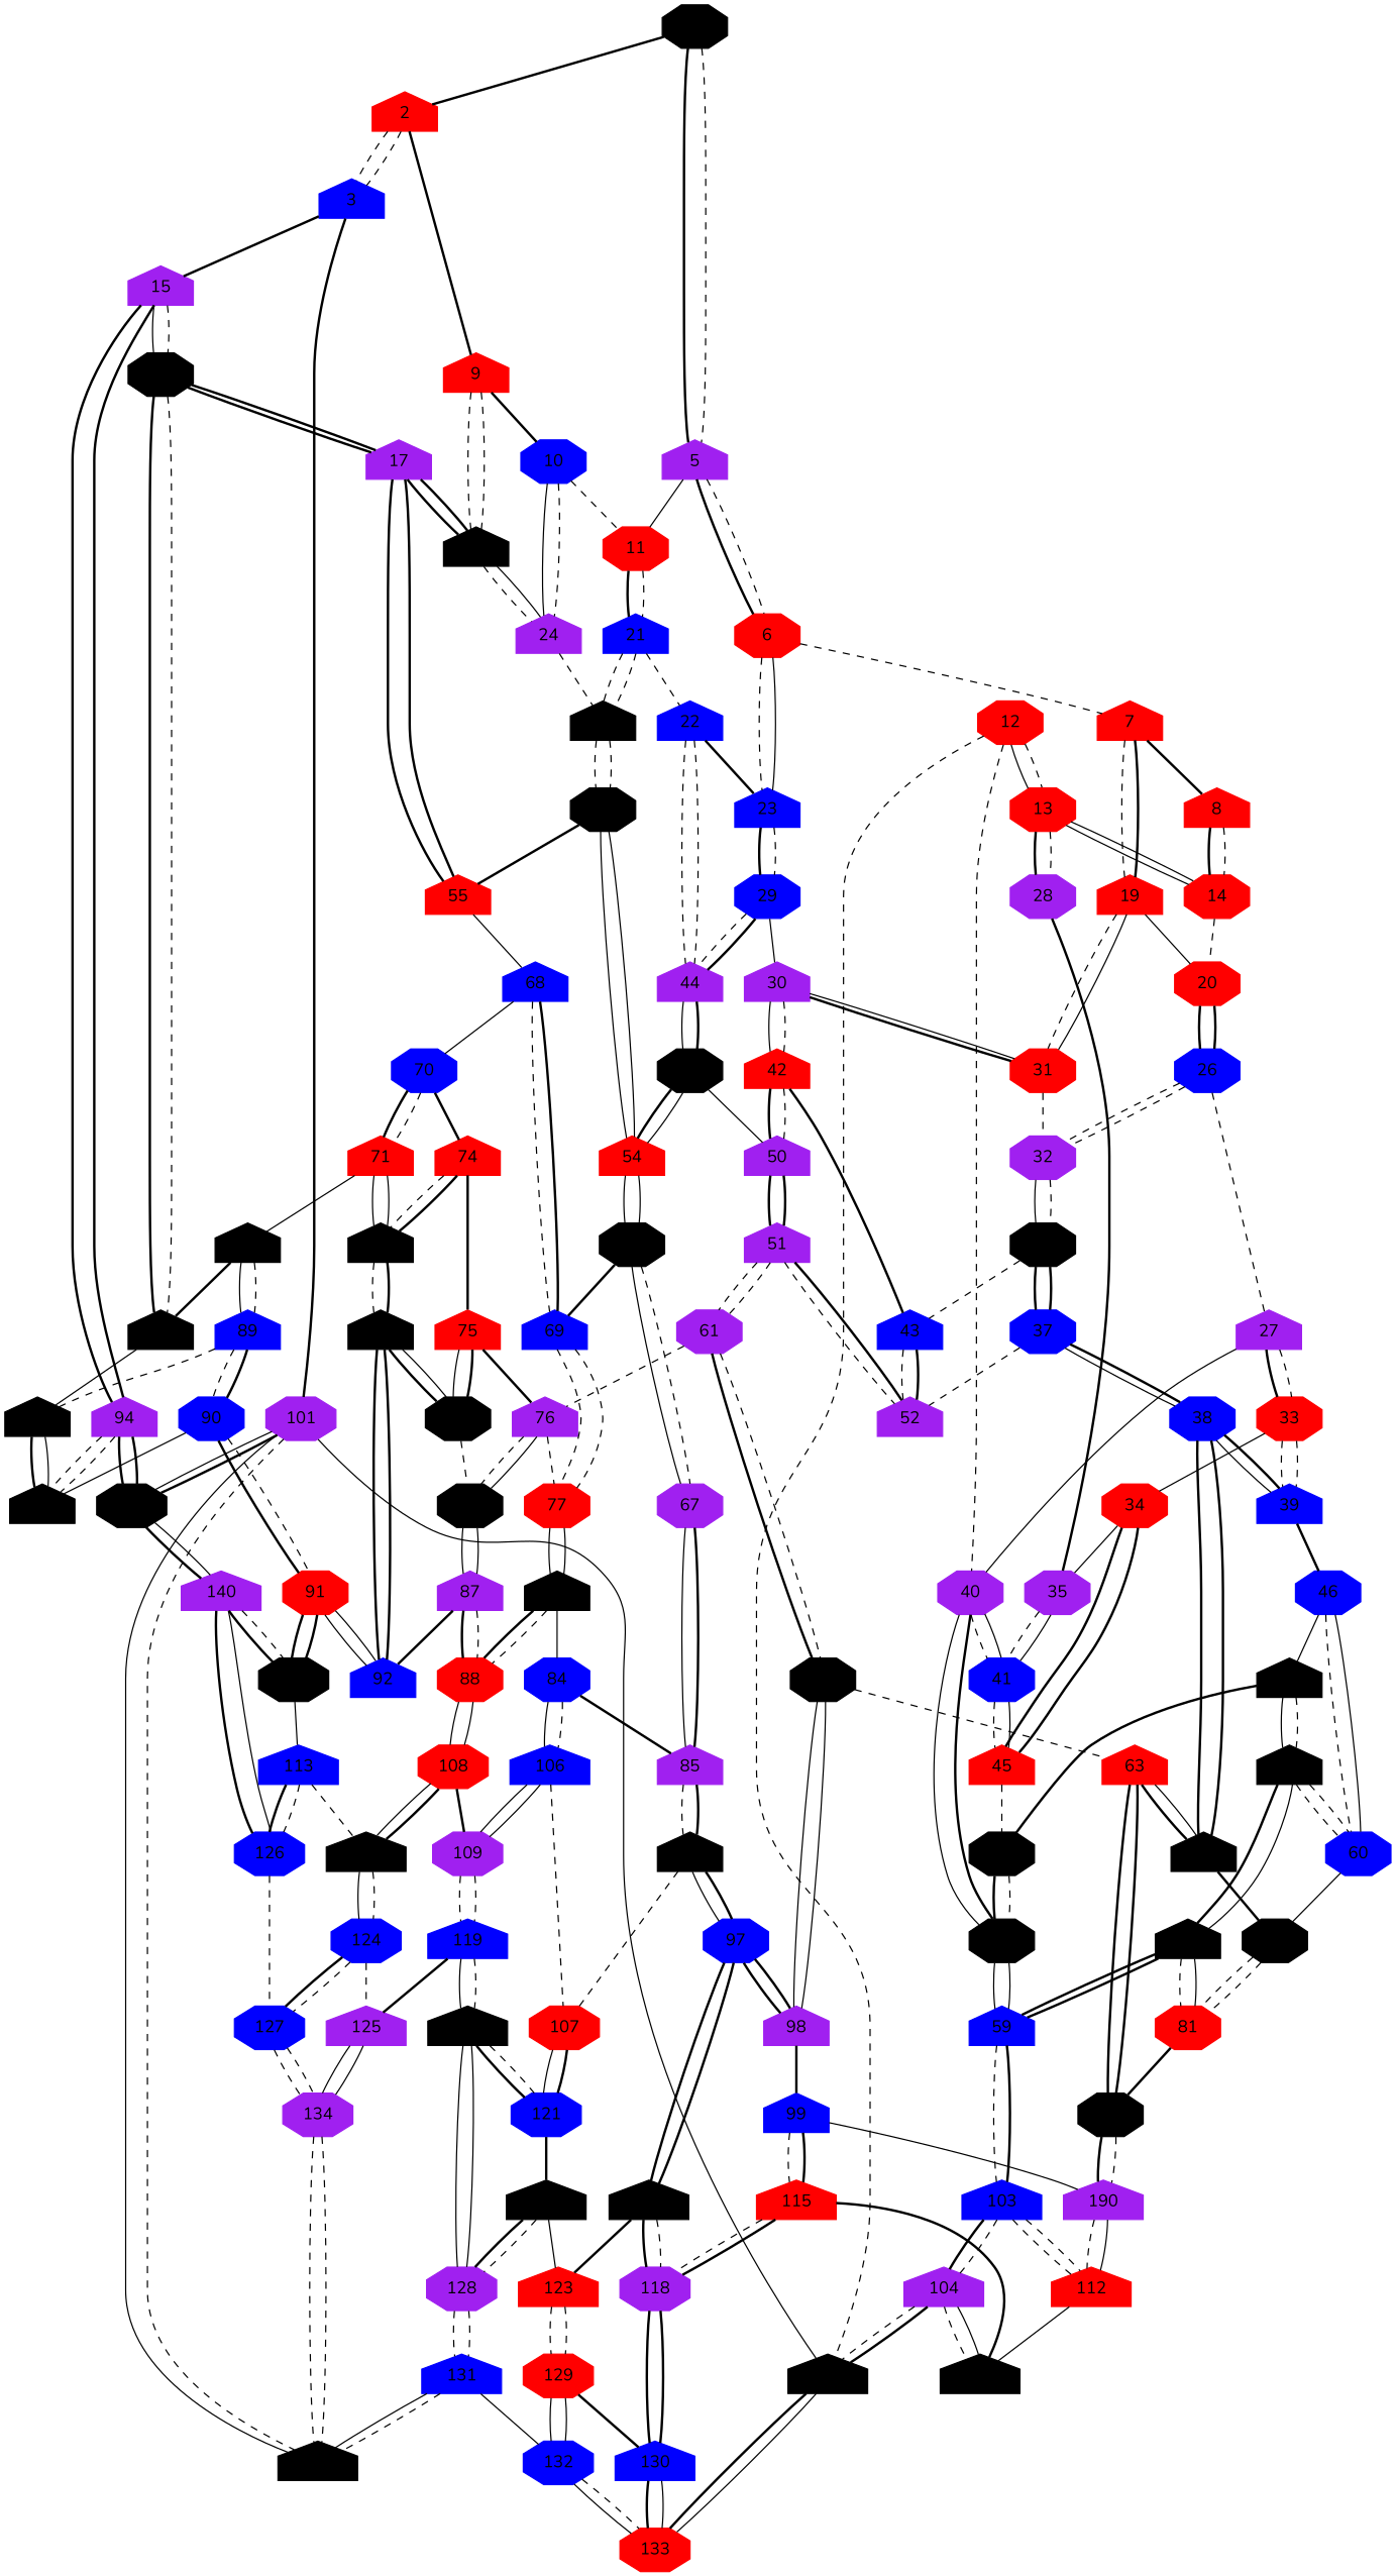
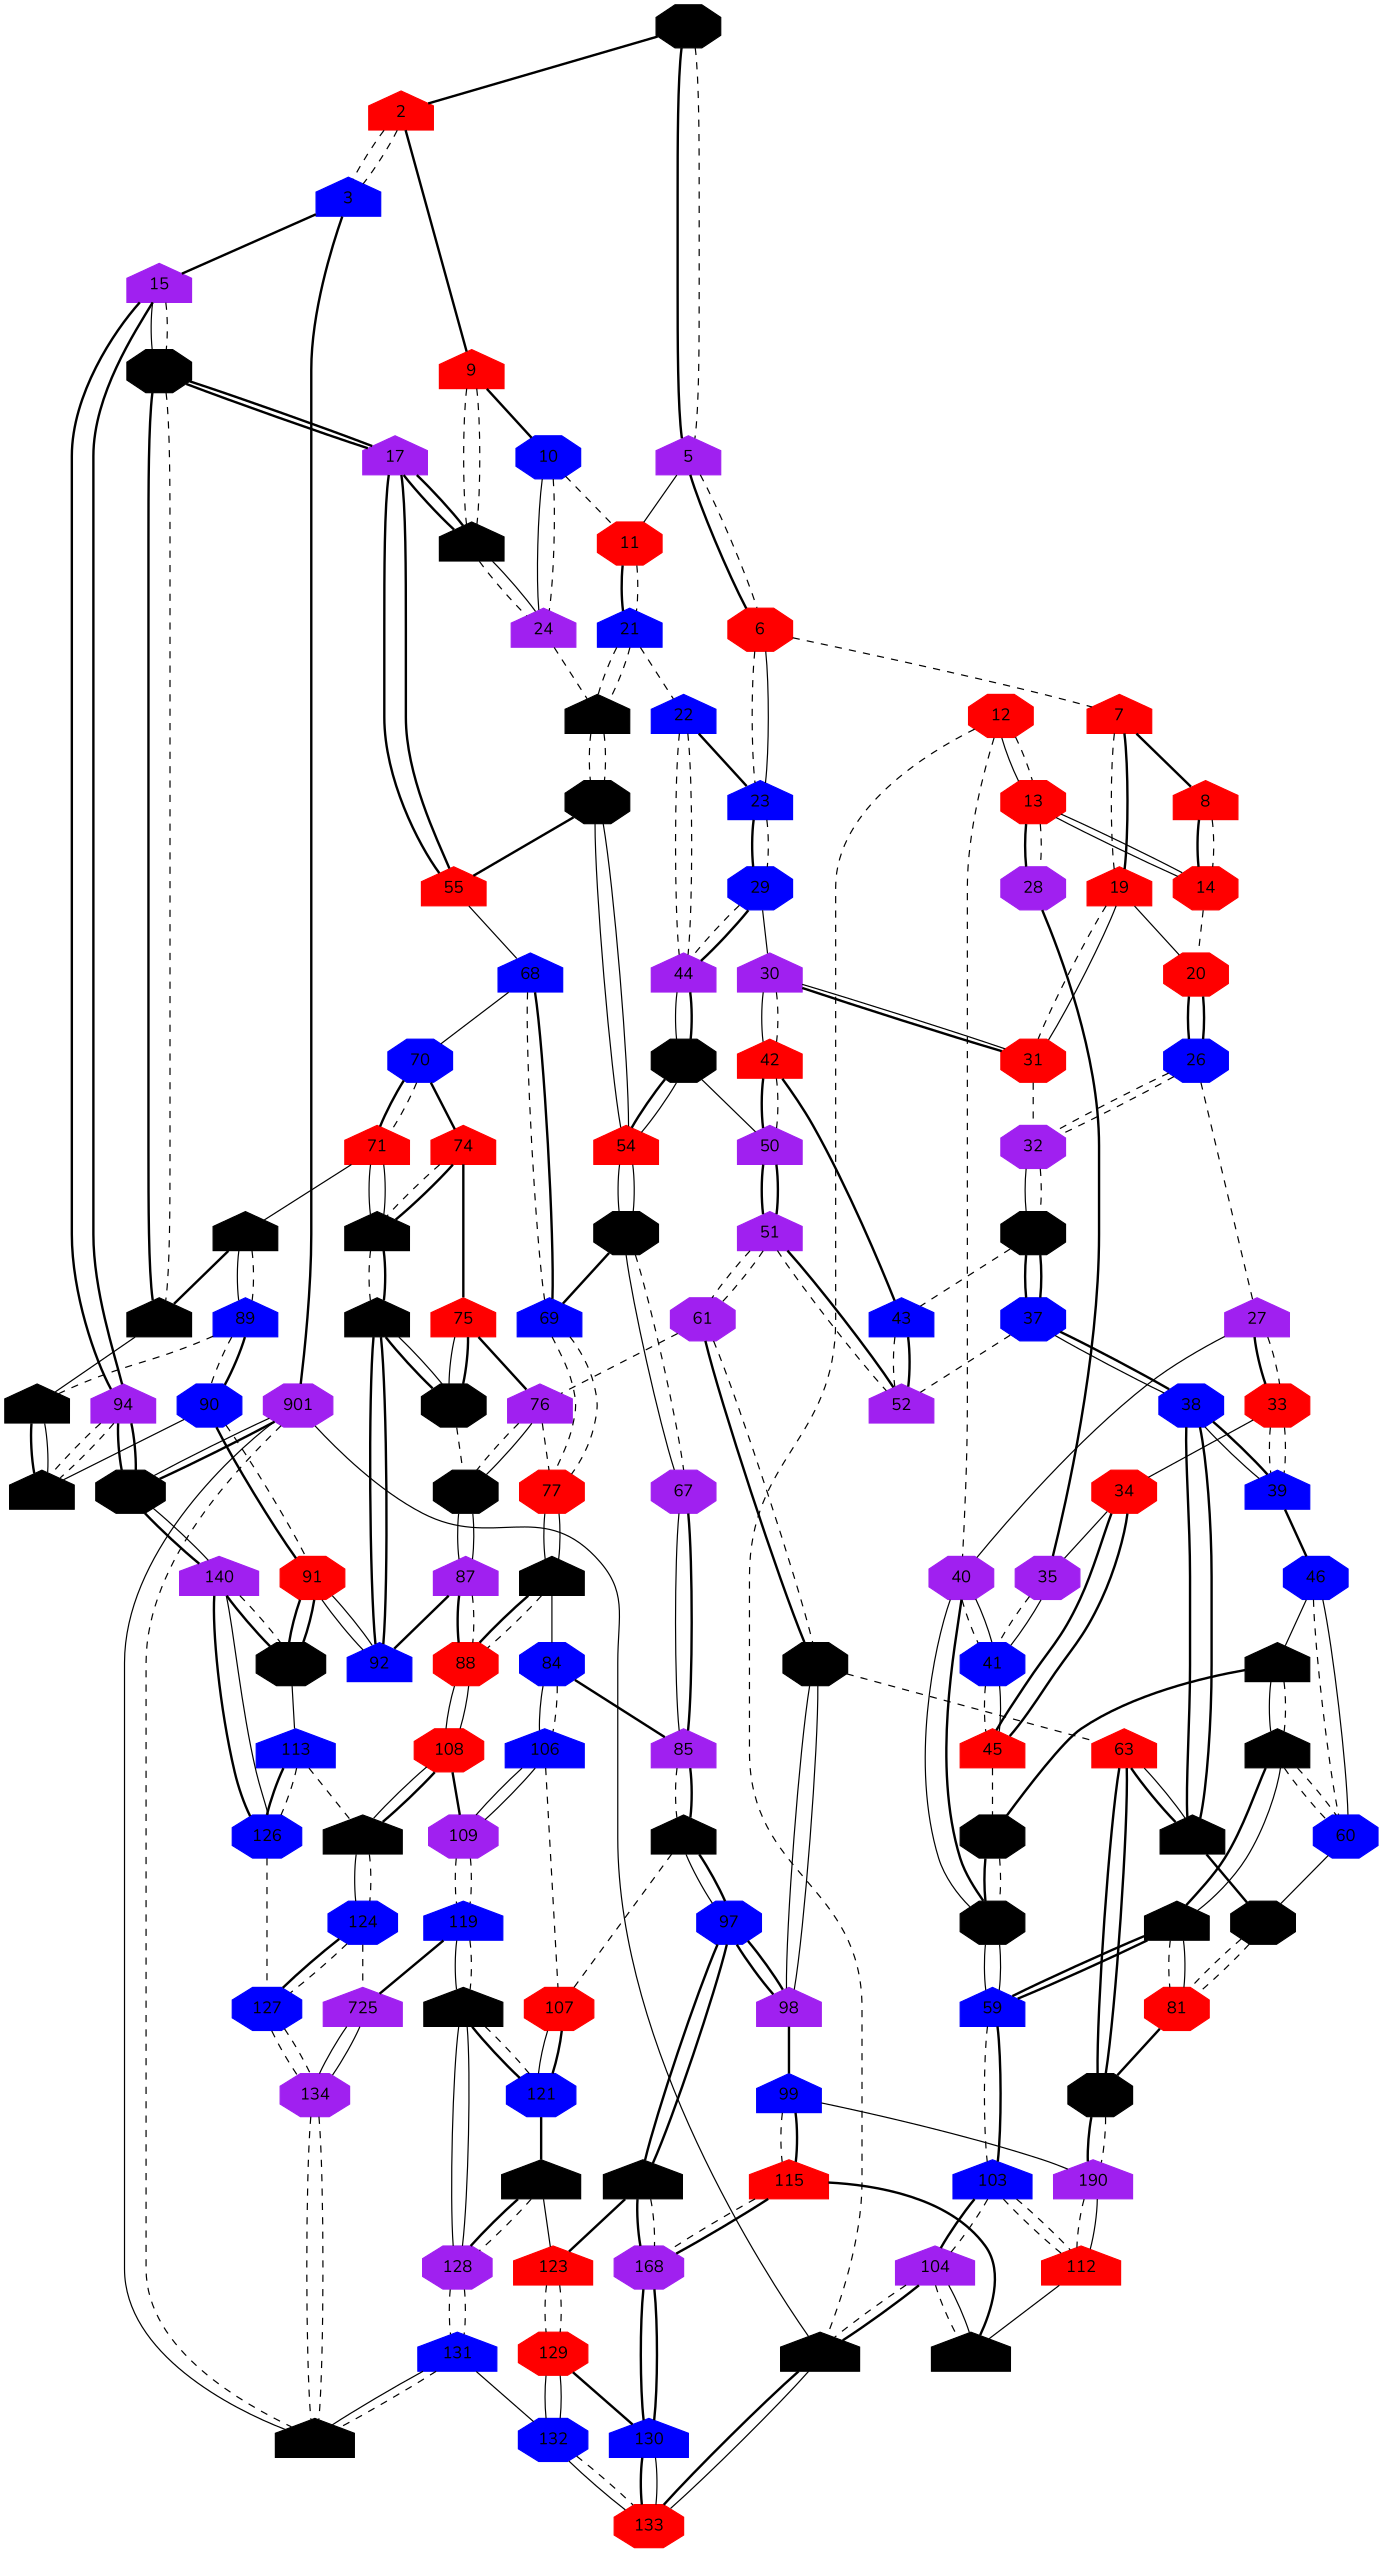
  graph {
    fontname=Nunito
    node [color=black fontname=Nunito shape=house style=filled]
    edge [fontname=Nunito style=dashed]
    1 [shape=octagon]
    2 [color=red]
    5 [color=purple]
    3 [color=blue]
    9 [color=red]
    6 [color=red shape=octagon]
    11 [color=red shape=octagon]
    15 [color=purple]
-   101 [color=purple shape=octagon]
+   101 [color=purple shape=octagon label=901]
    10 [color=blue shape=octagon]
    18
    16 [shape=octagon]
    94 [color=purple]
    105
    102 [shape=octagon]
    135
    8 [color=red]
    14 [color=red shape=octagon]
    12 [color=red shape=octagon]
    13 [color=red shape=octagon]
    40 [color=purple shape=octagon]
    7 [color=red]
    23 [color=blue]
    21 [color=blue]
    19 [color=red]
    29 [color=blue shape=octagon]
    20 [color=red shape=octagon]
    31 [color=red shape=octagon]
    24 [color=purple]
    25
    22 [color=blue]
    28 [color=purple shape=octagon]
    41 [color=blue shape=octagon]
    56 [shape=octagon]
    133 [color=red shape=octagon]
    35 [color=purple shape=octagon]
    26 [color=blue shape=octagon]
    17 [color=purple]
    73
    95
    55 [color=red]
    93
    68 [color=blue]
    32 [color=purple shape=octagon]
    27 [color=purple]
    44 [color=purple]
    53 [shape=octagon]
    49 [shape=octagon]
    30 [color=purple]
    54 [color=red]
    33 [color=red shape=octagon]
    36 [shape=octagon]
    34 [color=red shape=octagon]
    39 [color=blue]
    42 [color=red]
    43 [color=blue]
    50 [color=purple]
    37 [color=blue shape=octagon]
    45 [color=red]
    46 [color=blue shape=octagon]
    48 [shape=octagon]
    38 [color=blue shape=octagon]
    52 [color=purple]
    64
    65 [shape=octagon]
    47
    60 [color=blue shape=octagon]
    59 [color=blue]
    51 [color=purple]
    57
    58
    66 [shape=octagon]
    61 [color=purple shape=octagon]
    62 [shape=octagon]
    76 [color=purple]
    67 [color=purple shape=octagon]
    69 [color=blue]
    70 [color=blue shape=octagon]
    103 [color=blue]
    81 [color=red shape=octagon]
    82 [shape=octagon]
    112 [color=red]
    104 [color=purple]
    63 [color=red]
    98 [color=purple]
    85 [color=purple]
    99 [color=blue]
    n88 [color=purple label=190]
    77 [color=red shape=octagon]
    96
    71 [color=red]
    74 [color=red]
    83
    72
    78
    75 [color=red]
    89 [color=blue]
    79
    90 [color=blue shape=octagon]
    80 [shape=octagon]
    86 [shape=octagon]
    87 [color=purple]
    84 [color=blue shape=octagon]
    88 [color=red shape=octagon]
    92 [color=blue]
    106 [color=blue]
    108 [color=red shape=octagon]
    107 [color=red shape=octagon]
    109 [color=purple shape=octagon]
    97 [color=blue shape=octagon]
    114
    91 [color=red shape=octagon]
    111 [shape=octagon]
    113 [color=blue]
    n115 [color=purple label=140]
    117
    121 [color=blue shape=octagon]
-   118 [color=purple shape=octagon]
+   118 [color=purple shape=octagon label=168]
    123 [color=red]
    115 [color=red]
    116
    126 [color=blue shape=octagon]
    119 [color=blue]
    122
    124 [color=blue shape=octagon]
    120
-   125 [color=purple]
+   125 [color=purple label=725]
    127 [color=blue shape=octagon]
    130 [color=blue]
    129 [color=red shape=octagon]
    128 [color=purple shape=octagon]
    134 [color=purple shape=octagon]
    131 [color=blue]
    132 [color=blue shape=octagon]
    1 -- 2 [style=bold]
    1 -- 5 [style=bold]
    1 -- 5
    2 -- 3
    2 -- 3
    2 -- 9 [style=bold]
    5 -- 6 [style=bold]
    5 -- 6
    5 -- 11 [style=solid]
    3 -- 15 [style=bold]
    3 -- 101 [style=bold]
    9 -- 10 [style=bold]
    9 -- 18
    9 -- 18
    6 -- 7
    6 -- 23
    6 -- 23 [style=solid]
    11 -- 21 [style=bold]
    11 -- 21
    15 -- 16 [style=solid]
    15 -- 16
    15 -- 94 [style=bold]
    15 -- 94 [style=bold]
    101 -- 105 [style=solid]
    101 -- 102 [style=solid]
    101 -- 102 [style=bold]
    101 -- 135 [style=solid]
    101 -- 135
    10 -- 11
    10 -- 24 [style=solid]
    10 -- 24
    18 -- 24
    18 -- 24 [style=solid]
    16 -- 17 [style=bold]
    16 -- 17 [style=bold]
    16 -- 73 [style=bold]
    16 -- 73
    94 -- 102 [style=bold]
    94 -- 102 [style=bold]
    94 -- 95
    94 -- 95
    105 -- 133 [style=bold]
    105 -- 133 [style=solid]
    102 -- n115 [style=bold]
    102 -- n115 [style=solid]
    8 -- 14 [style=bold]
    8 -- 14
    14 -- 20
    12 -- 105
    12 -- 13 [style=solid]
    12 -- 13
    12 -- 40
    13 -- 14 [style=solid]
    13 -- 14 [style=solid]
    13 -- 28 [style=bold]
    13 -- 28
    40 -- 41
    40 -- 41 [style=solid]
    40 -- 56 [style=solid]
    40 -- 56 [style=bold]
    7 -- 8 [style=bold]
    7 -- 19
    7 -- 19 [style=bold]
    23 -- 29 [style=bold]
    23 -- 29
    21 -- 25
    21 -- 25
    21 -- 22
    19 -- 20 [style=solid]
    19 -- 31
    19 -- 31 [style=solid]
    29 -- 44
    29 -- 44 [style=bold]
    29 -- 30 [style=solid]
    20 -- 26 [style=bold]
    20 -- 26 [style=bold]
    31 -- 32
    24 -- 25
    25 -- 53
    25 -- 53
    22 -- 23 [style=bold]
    22 -- 44
    22 -- 44
    28 -- 35 [style=bold]
    41 -- 45
    41 -- 45 [style=solid]
    56 -- 59 [style=solid]
    56 -- 59 [style=solid]
    35 -- 41
    35 -- 41 [style=solid]
    26 -- 32
    26 -- 32
    26 -- 27
    17 -- 18 [style=bold]
    17 -- 18 [style=bold]
    17 -- 55 [style=bold]
    17 -- 55 [style=bold]
    73 -- 93 [style=solid]
    55 -- 68 [style=solid]
    93 -- 95 [style=bold]
    93 -- 95 [style=solid]
    68 -- 69
    68 -- 69 [style=bold]
    68 -- 70 [style=solid]
    32 -- 36 [style=solid]
    32 -- 36
    27 -- 40 [style=solid]
    27 -- 33 [style=bold]
    27 -- 33
    44 -- 49 [style=solid]
    44 -- 49 [style=bold]
    53 -- 55 [style=bold]
    53 -- 54 [style=solid]
    53 -- 54 [style=solid]
    49 -- 54 [style=bold]
    49 -- 54 [style=solid]
    49 -- 50 [style=solid]
    30 -- 31 [style=bold]
    30 -- 31 [style=solid]
    30 -- 42 [style=solid]
    30 -- 42
    54 -- 66 [style=solid]
    54 -- 66 [style=solid]
    33 -- 34 [style=solid]
    33 -- 39
    33 -- 39
    36 -- 43
    36 -- 37 [style=bold]
    36 -- 37 [style=bold]
    34 -- 35 [style=solid]
    34 -- 45 [style=bold]
    34 -- 45 [style=bold]
    39 -- 46 [style=bold]
    42 -- 43 [style=bold]
    42 -- 50 [style=bold]
    42 -- 50
    43 -- 52
    43 -- 52 [style=bold]
    50 -- 51 [style=bold]
    50 -- 51 [style=bold]
    37 -- 38 [style=solid]
    37 -- 38 [style=bold]
    37 -- 52
    45 -- 48
    46 -- 47 [style=solid]
    46 -- 60
    46 -- 60 [style=solid]
    48 -- 56 [style=bold]
    48 -- 56
    38 -- 39 [style=solid]
    38 -- 39 [style=bold]
    38 -- 64 [style=bold]
    38 -- 64 [style=bold]
    64 -- 65 [style=bold]
    65 -- 81
    65 -- 81
    47 -- 48 [style=bold]
    47 -- 57 [style=solid]
    47 -- 57
    60 -- 65 [style=solid]
    59 -- 103
    59 -- 103 [style=bold]
    51 -- 52
    51 -- 52 [style=bold]
    51 -- 61
    51 -- 61
    57 -- 60
    57 -- 60
    57 -- 58 [style=bold]
    57 -- 58 [style=solid]
    58 -- 59 [style=bold]
    58 -- 59 [style=bold]
    58 -- 81
    58 -- 81 [style=solid]
    66 -- 67 [style=solid]
    66 -- 67
    66 -- 69 [style=bold]
    61 -- 62 [style=bold]
    61 -- 62
    61 -- 76
    62 -- 63
    62 -- 98 [style=solid]
    62 -- 98 [style=solid]
    76 -- 77
    76 -- 86
    76 -- 86 [style=solid]
    67 -- 85 [style=solid]
    67 -- 85 [style=bold]
    69 -- 77
    69 -- 77
    70 -- 71 [style=bold]
    70 -- 71
    70 -- 74 [style=bold]
    103 -- 112
    103 -- 112
    103 -- 104 [style=bold]
    103 -- 104
    81 -- 82 [style=bold]
    82 -- n88 [style=bold]
    82 -- n88
    112 -- 116 [style=solid]
    104 -- 105
    104 -- 105 [style=bold]
    104 -- 116
    104 -- 116 [style=solid]
    63 -- 64 [style=bold]
    63 -- 64 [style=solid]
    63 -- 82 [style=bold]
    63 -- 82 [style=bold]
    98 -- 99 [style=bold]
    85 -- 96
    85 -- 96 [style=bold]
    99 -- n88 [style=solid]
    99 -- 115
    99 -- 115 [style=bold]
    n88 -- 112
    n88 -- 112 [style=solid]
    77 -- 83 [style=solid]
    77 -- 83 [style=solid]
    96 -- 107
    96 -- 97 [style=solid]
    96 -- 97 [style=bold]
    71 -- 72 [style=solid]
    71 -- 78 [style=solid]
    71 -- 78 [style=solid]
    74 -- 78
    74 -- 78 [style=bold]
    74 -- 75 [style=bold]
    83 -- 84 [style=solid]
    83 -- 88 [style=bold]
    83 -- 88
    72 -- 73 [style=bold]
    72 -- 89 [style=solid]
    72 -- 89
    78 -- 79
    78 -- 79 [style=bold]
    75 -- 76 [style=bold]
    75 -- 80 [style=solid]
    75 -- 80 [style=bold]
    89 -- 93
    89 -- 90
    89 -- 90 [style=bold]
    79 -- 80 [style=bold]
    79 -- 80 [style=solid]
    79 -- 92 [style=bold]
    79 -- 92 [style=bold]
    90 -- 95 [style=solid]
    90 -- 91 [style=bold]
    90 -- 91
    80 -- 86
    86 -- 87 [style=solid]
    86 -- 87 [style=solid]
    87 -- 88 [style=bold]
    87 -- 88
    87 -- 92 [style=bold]
    84 -- 85 [style=bold]
    84 -- 106 [style=solid]
    84 -- 106
    88 -- 108 [style=solid]
    88 -- 108 [style=solid]
    106 -- 107
    106 -- 109 [style=solid]
    106 -- 109 [style=solid]
    108 -- 109 [style=bold]
    108 -- 114 [style=solid]
    108 -- 114 [style=bold]
    107 -- 121 [style=solid]
    107 -- 121 [style=bold]
    109 -- 119
    109 -- 119
    97 -- 98 [style=bold]
    97 -- 98 [style=bold]
    97 -- 117 [style=bold]
    97 -- 117 [style=bold]
    114 -- 124 [style=solid]
    114 -- 124
    91 -- 92 [style=solid]
    91 -- 92 [style=solid]
    91 -- 111 [style=bold]
    91 -- 111 [style=bold]
    111 -- 113 [style=solid]
    113 -- 114
    113 -- 126 [style=bold]
    113 -- 126
    n115 -- 111 [style=bold]
    n115 -- 111
    n115 -- 126 [style=bold]
    n115 -- 126 [style=solid]
    117 -- 118 [style=bold]
    117 -- 118
    117 -- 123 [style=bold]
    121 -- 122 [style=bold]
    118 -- 130 [style=bold]
    118 -- 130 [style=bold]
    123 -- 129
    123 -- 129
    115 -- 118
    115 -- 118 [style=bold]
    115 -- 116 [style=bold]
    126 -- 127
    119 -- 120 [style=solid]
    119 -- 120
    119 -- 125 [style=bold]
    122 -- 123 [style=solid]
    122 -- 128 [style=bold]
    122 -- 128
    124 -- 125
    124 -- 127 [style=bold]
    124 -- 127
    120 -- 121 [style=bold]
    120 -- 121
    120 -- 128 [style=solid]
    120 -- 128 [style=solid]
    125 -- 134 [style=solid]
    125 -- 134 [style=solid]
    127 -- 134
    127 -- 134
    130 -- 133 [style=bold]
    130 -- 133 [style=solid]
    129 -- 130 [style=bold]
    129 -- 132 [style=solid]
    129 -- 132 [style=solid]
    128 -- 131
    128 -- 131
    134 -- 135
    134 -- 135
    131 -- 135 [style=solid]
    131 -- 135
    131 -- 132 [style=solid]
    132 -- 133 [style=solid]
    132 -- 133
  }
